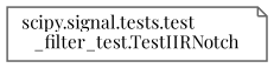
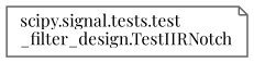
  digraph {
    rankdir=LR
    fontname="Playfair Display"
-   n1 [color=grey40 fillcolor=white fontname="Playfair Display" fontsize=10 height=0.2 label="scipy.signal.tests.test\l_filter_test.TestIIRNotch" shape=note style=filled width=0.4]
+   n1 [color=grey40 fillcolor=white fontname="Playfair Display" fontsize=10 height=0.2 label="scipy.signal.tests.test\l_filter_design.TestIIRNotch" shape=note style=filled width=0.4]
  }
